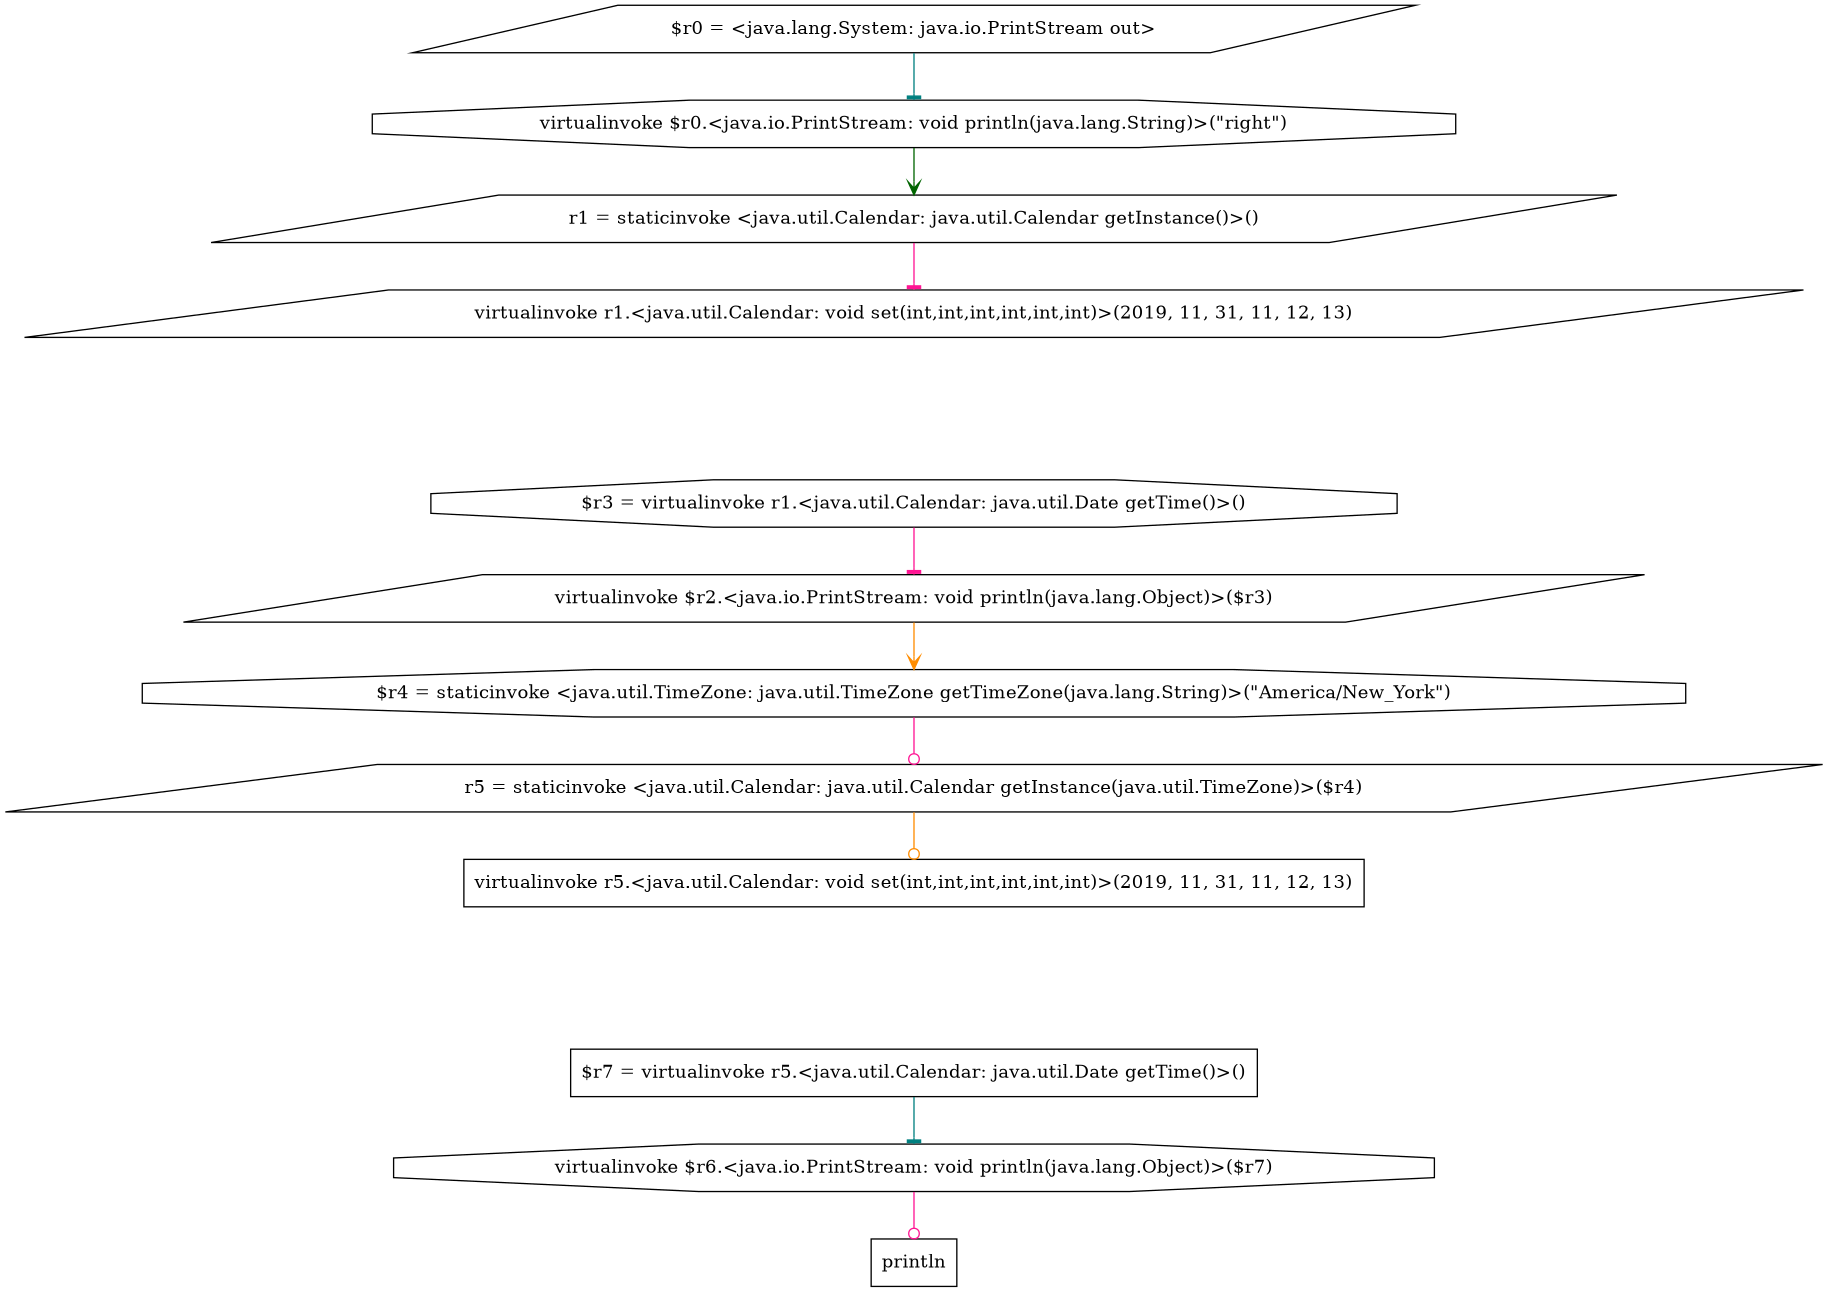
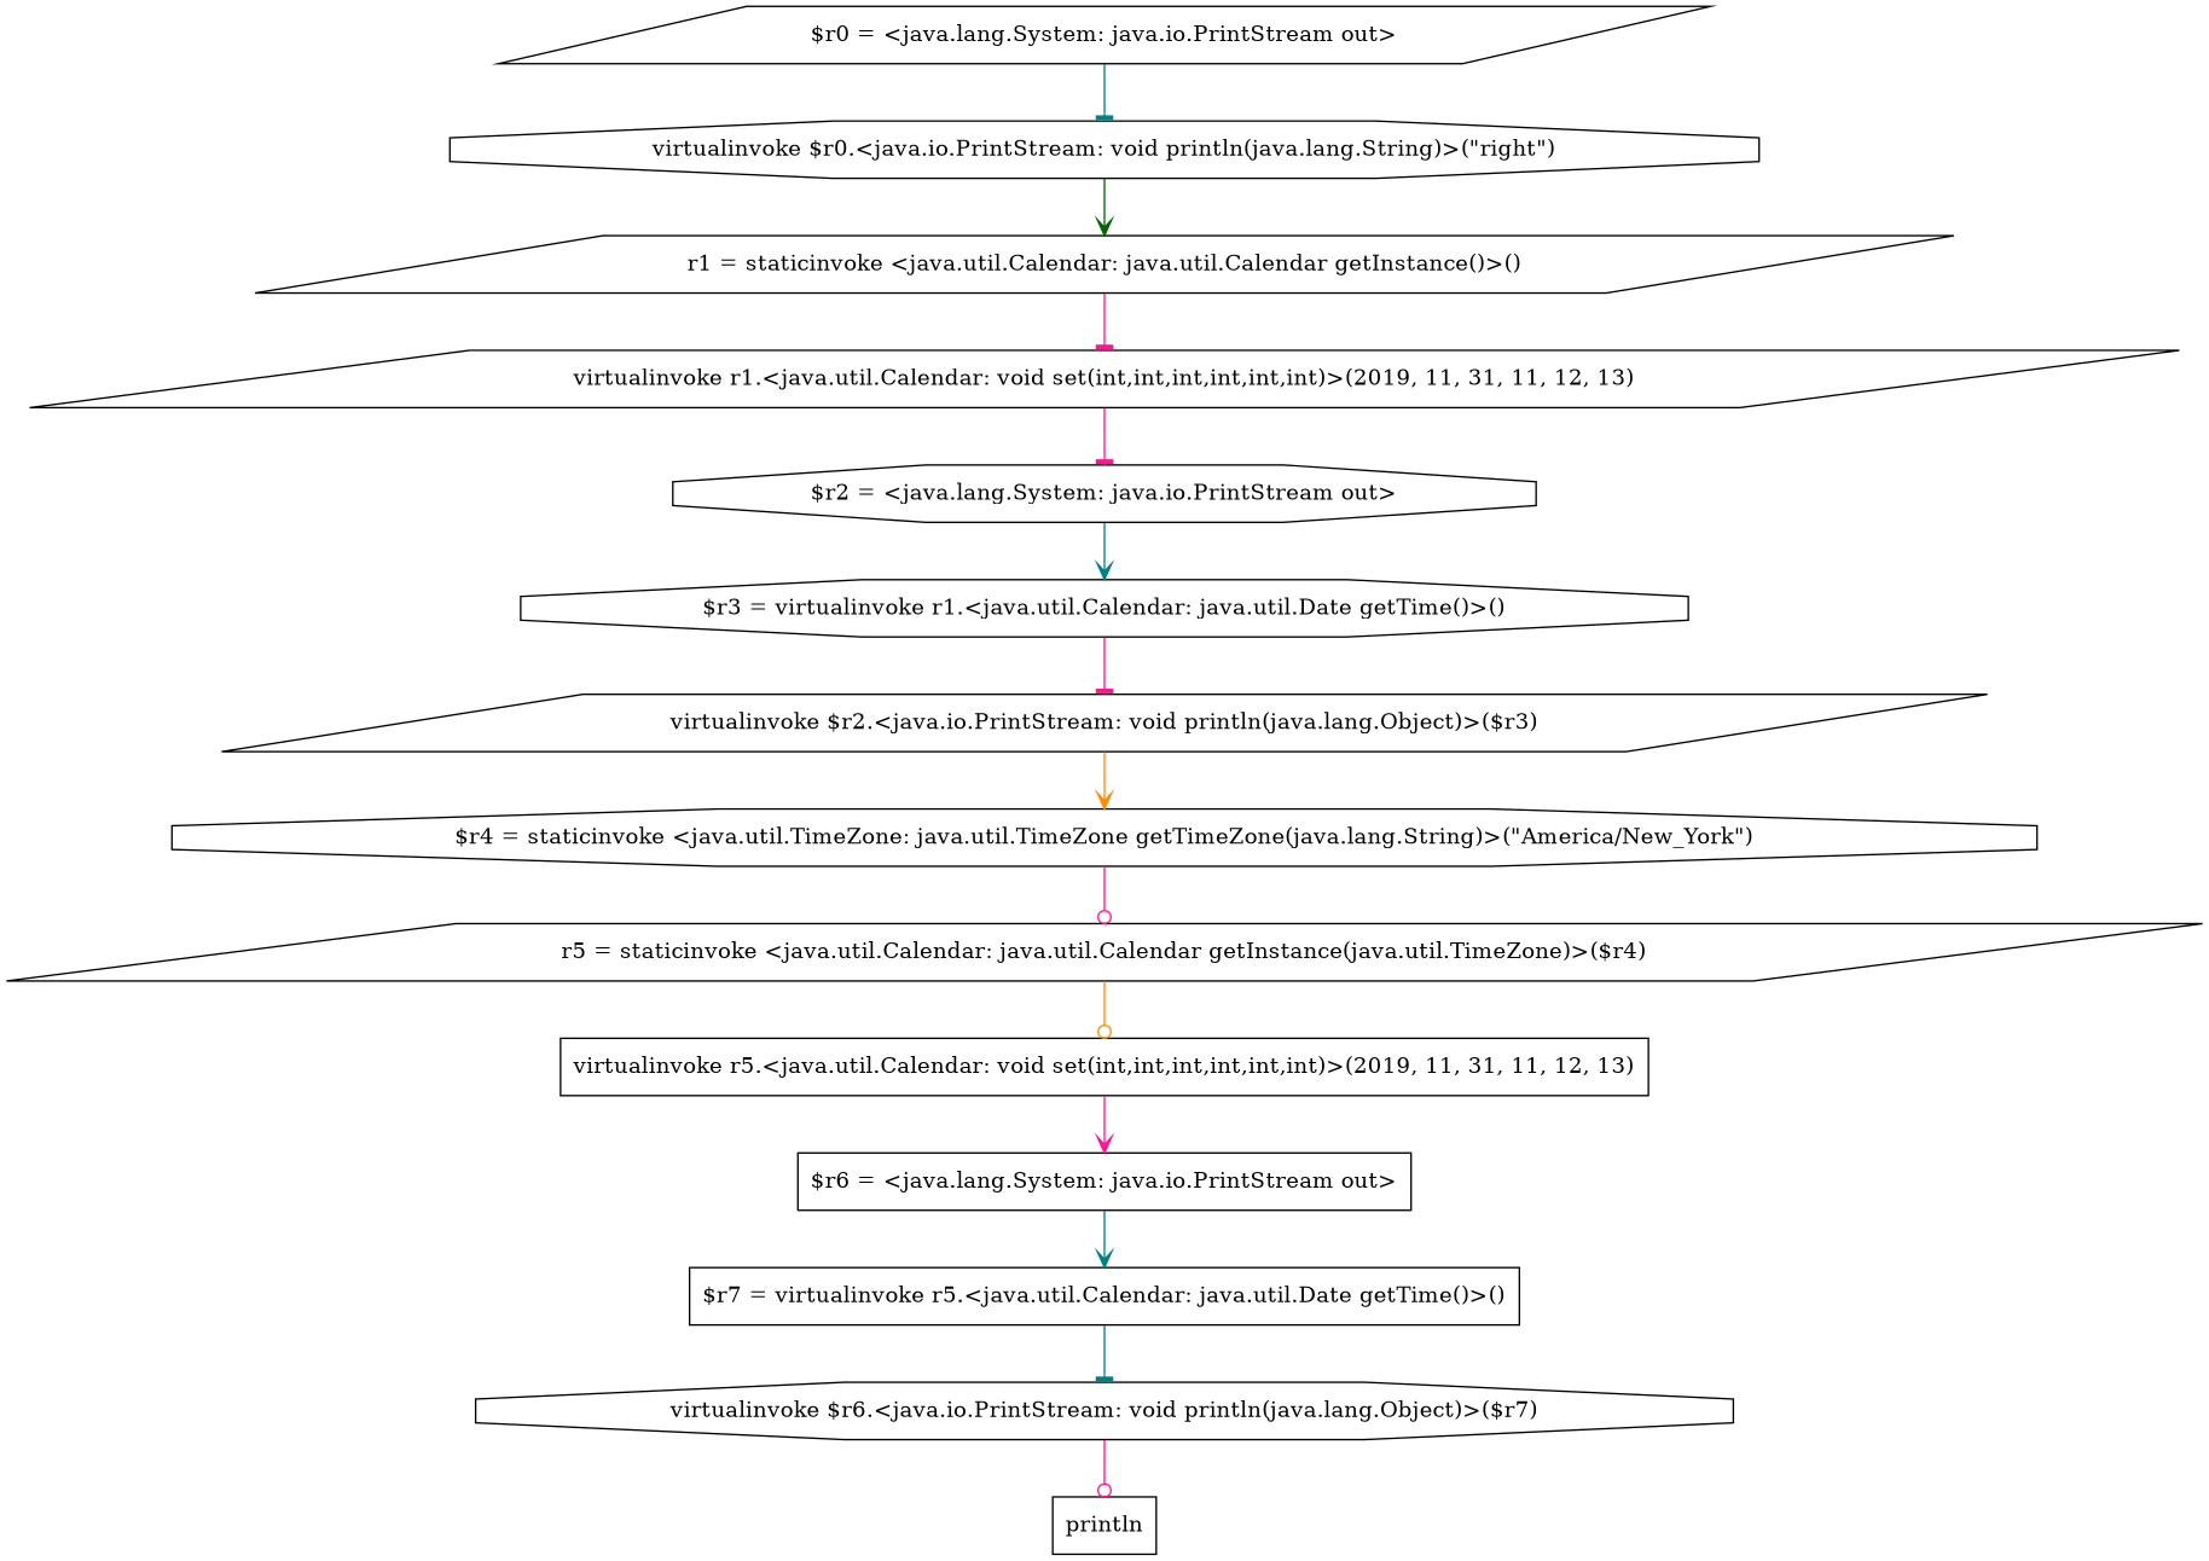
  digraph {
    node [shape=octagon]
    edge [arrowhead=vee color=deeppink]
    "virtualinvoke $r0.<java.io.PrintStream: void println(java.lang.String)>(\"right\")"
    "$r0 = <java.lang.System: java.io.PrintStream out>" [shape=parallelogram]
    "r1 = staticinvoke <java.util.Calendar: java.util.Calendar getInstance()>()" [shape=parallelogram]
    "virtualinvoke r1.<java.util.Calendar: void set(int,int,int,int,int,int)>(2019, 11, 31, 11, 12, 13)" [shape=parallelogram]
+   "$r2 = <java.lang.System: java.io.PrintStream out>"
    "$r3 = virtualinvoke r1.<java.util.Calendar: java.util.Date getTime()>()"
    "virtualinvoke $r2.<java.io.PrintStream: void println(java.lang.Object)>($r3)" [shape=parallelogram]
    "$r4 = staticinvoke <java.util.TimeZone: java.util.TimeZone getTimeZone(java.lang.String)>(\"America/New_York\")"
    "r5 = staticinvoke <java.util.Calendar: java.util.Calendar getInstance(java.util.TimeZone)>($r4)" [shape=parallelogram]
    "virtualinvoke r5.<java.util.Calendar: void set(int,int,int,int,int,int)>(2019, 11, 31, 11, 12, 13)" [shape=box]
+   "$r6 = <java.lang.System: java.io.PrintStream out>" [shape=box]
    "$r7 = virtualinvoke r5.<java.util.Calendar: java.util.Date getTime()>()" [shape=box]
    "virtualinvoke $r6.<java.io.PrintStream: void println(java.lang.Object)>($r7)"
    n14 [label=println shape=box]
    "virtualinvoke $r0.<java.io.PrintStream: void println(java.lang.String)>(\"right\")" -> "r1 = staticinvoke <java.util.Calendar: java.util.Calendar getInstance()>()" [color=darkgreen]
    "$r0 = <java.lang.System: java.io.PrintStream out>" -> "virtualinvoke $r0.<java.io.PrintStream: void println(java.lang.String)>(\"right\")" [arrowhead=tee color=teal]
    "r1 = staticinvoke <java.util.Calendar: java.util.Calendar getInstance()>()" -> "virtualinvoke r1.<java.util.Calendar: void set(int,int,int,int,int,int)>(2019, 11, 31, 11, 12, 13)" [arrowhead=tee]
+   "virtualinvoke r1.<java.util.Calendar: void set(int,int,int,int,int,int)>(2019, 11, 31, 11, 12, 13)" -> "$r2 = <java.lang.System: java.io.PrintStream out>" [arrowhead=tee]
+   "$r2 = <java.lang.System: java.io.PrintStream out>" -> "$r3 = virtualinvoke r1.<java.util.Calendar: java.util.Date getTime()>()" [color=teal]
    "$r3 = virtualinvoke r1.<java.util.Calendar: java.util.Date getTime()>()" -> "virtualinvoke $r2.<java.io.PrintStream: void println(java.lang.Object)>($r3)" [arrowhead=tee]
    "virtualinvoke $r2.<java.io.PrintStream: void println(java.lang.Object)>($r3)" -> "$r4 = staticinvoke <java.util.TimeZone: java.util.TimeZone getTimeZone(java.lang.String)>(\"America/New_York\")" [color=darkorange]
    "$r4 = staticinvoke <java.util.TimeZone: java.util.TimeZone getTimeZone(java.lang.String)>(\"America/New_York\")" -> "r5 = staticinvoke <java.util.Calendar: java.util.Calendar getInstance(java.util.TimeZone)>($r4)" [arrowhead=odot]
    "r5 = staticinvoke <java.util.Calendar: java.util.Calendar getInstance(java.util.TimeZone)>($r4)" -> "virtualinvoke r5.<java.util.Calendar: void set(int,int,int,int,int,int)>(2019, 11, 31, 11, 12, 13)" [arrowhead=odot color=darkorange]
+   "virtualinvoke r5.<java.util.Calendar: void set(int,int,int,int,int,int)>(2019, 11, 31, 11, 12, 13)" -> "$r6 = <java.lang.System: java.io.PrintStream out>"
+   "$r6 = <java.lang.System: java.io.PrintStream out>" -> "$r7 = virtualinvoke r5.<java.util.Calendar: java.util.Date getTime()>()" [color=teal]
    "$r7 = virtualinvoke r5.<java.util.Calendar: java.util.Date getTime()>()" -> "virtualinvoke $r6.<java.io.PrintStream: void println(java.lang.Object)>($r7)" [arrowhead=tee color=teal]
    "virtualinvoke $r6.<java.io.PrintStream: void println(java.lang.Object)>($r7)" -> n14 [arrowhead=odot]
  }
